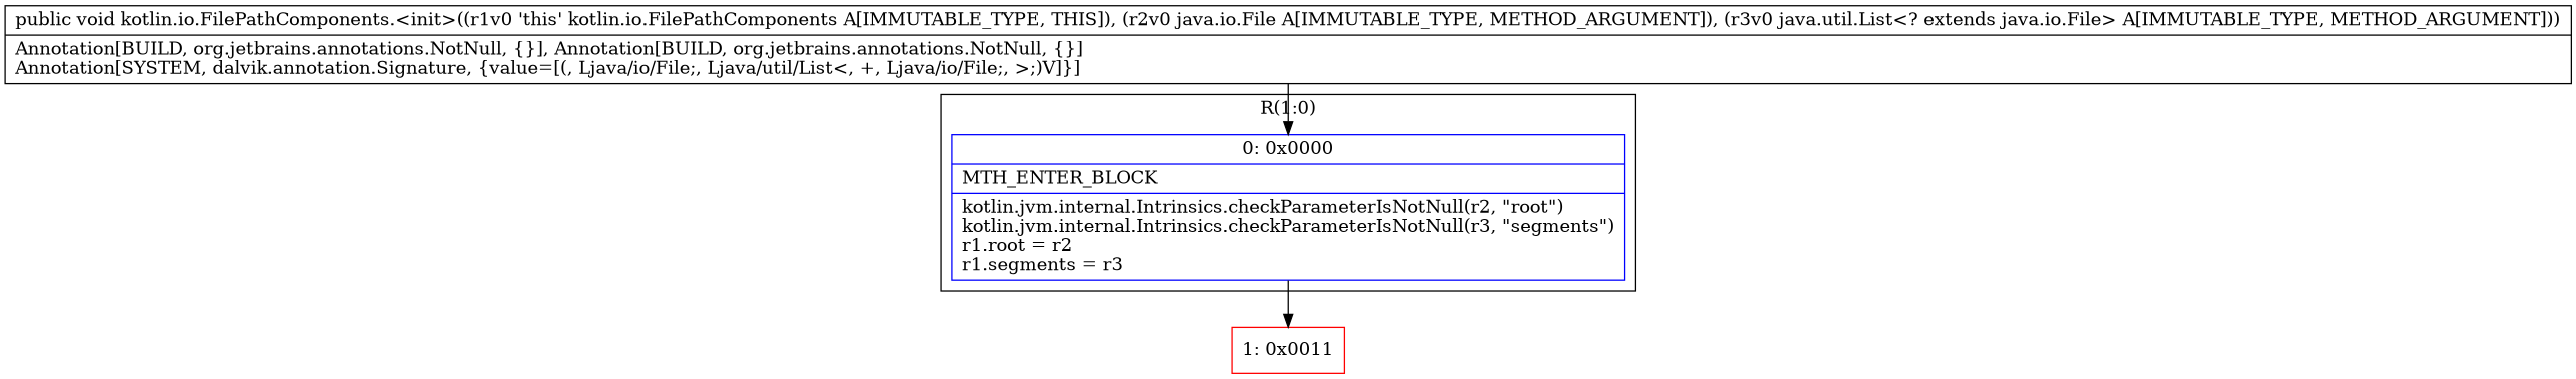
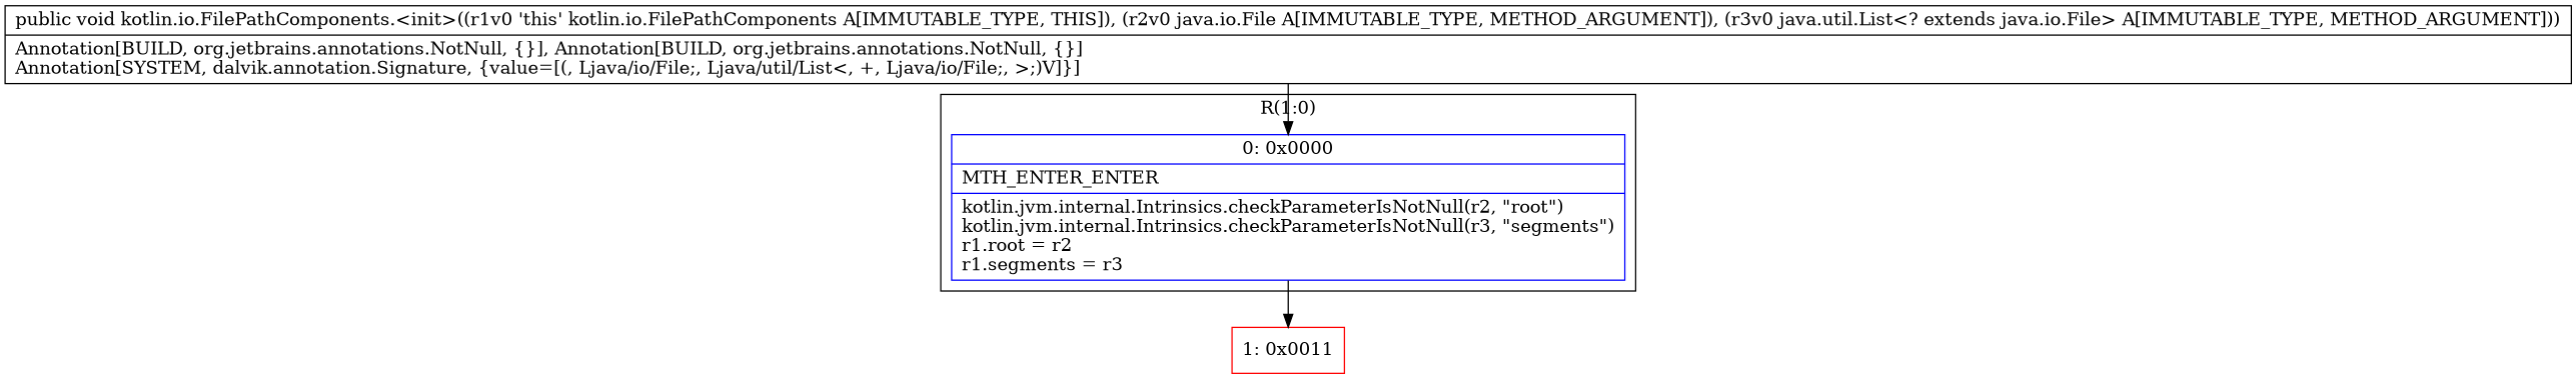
  digraph {
    node [shape=record]
-   n1 [color=blue label="{0\:\ 0x0000|MTH_ENTER_BLOCK\l|kotlin.jvm.internal.Intrinsics.checkParameterIsNotNull(r2, \"root\")\lkotlin.jvm.internal.Intrinsics.checkParameterIsNotNull(r3, \"segments\")\lr1.root = r2\lr1.segments = r3\l}"]
+   n1 [color=blue label="{0\:\ 0x0000|MTH_ENTER_ENTER\l|kotlin.jvm.internal.Intrinsics.checkParameterIsNotNull(r2, \"root\")\lkotlin.jvm.internal.Intrinsics.checkParameterIsNotNull(r3, \"segments\")\lr1.root = r2\lr1.segments = r3\l}"]
    n2 [color=red label="{1\:\ 0x0011}"]
    n3 [label="{public void kotlin.io.FilePathComponents.\<init\>((r1v0 'this' kotlin.io.FilePathComponents A[IMMUTABLE_TYPE, THIS]), (r2v0 java.io.File A[IMMUTABLE_TYPE, METHOD_ARGUMENT]), (r3v0 java.util.List\<? extends java.io.File\> A[IMMUTABLE_TYPE, METHOD_ARGUMENT]))  | Annotation[BUILD, org.jetbrains.annotations.NotNull, \{\}], Annotation[BUILD, org.jetbrains.annotations.NotNull, \{\}]\lAnnotation[SYSTEM, dalvik.annotation.Signature, \{value=[(, Ljava\/io\/File;, Ljava\/util\/List\<, +, Ljava\/io\/File;, \>;)V]\}]\l}"]
    subgraph cluster_1 {
      label="R(1:0)"
      n1
    }
    n1 -> n2
    n3 -> n1
  }
